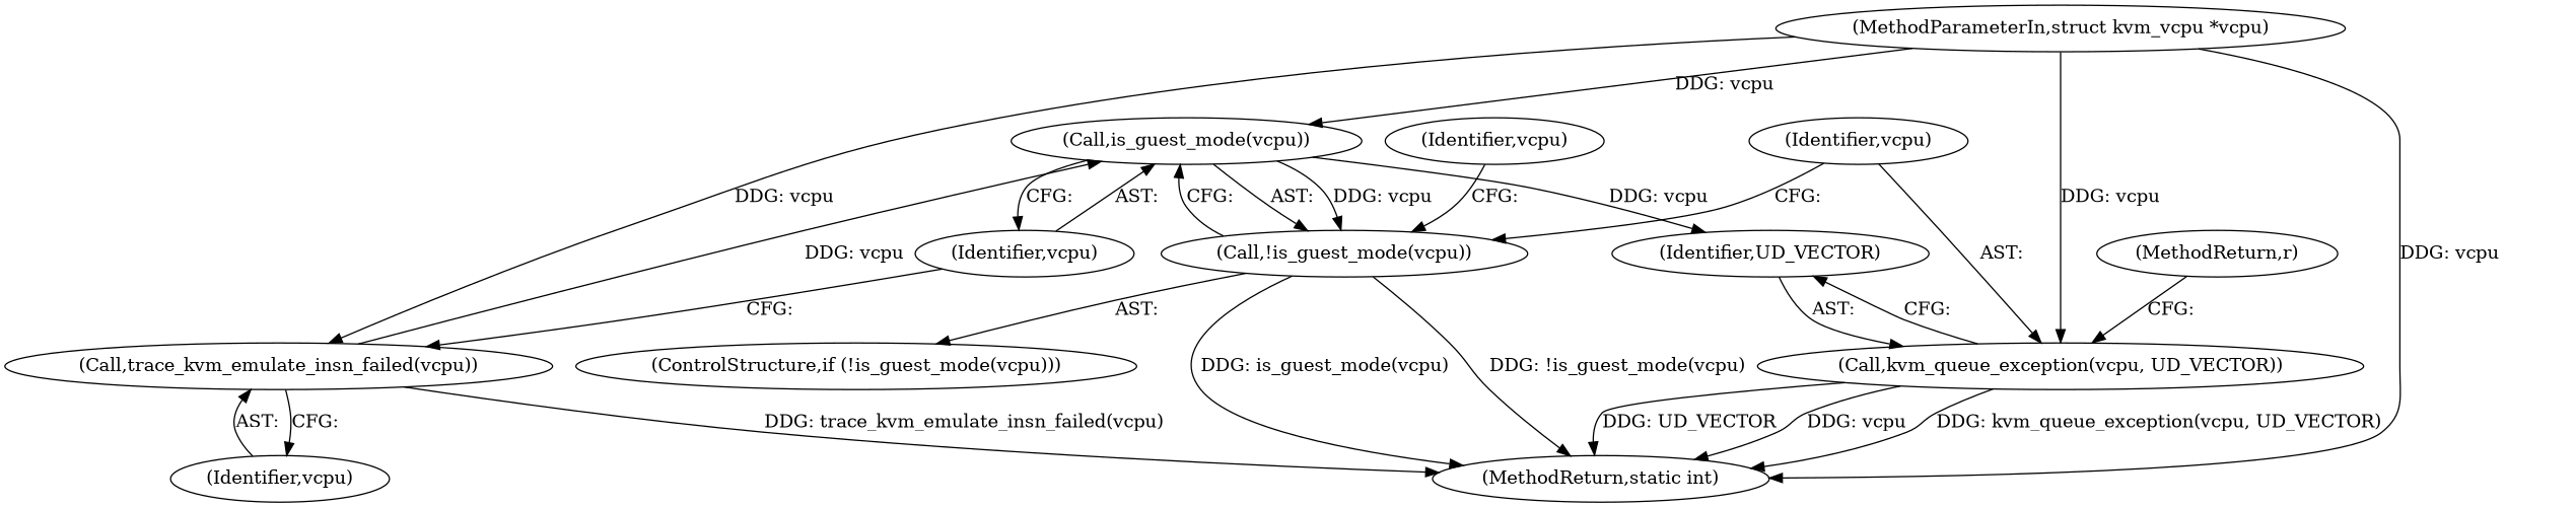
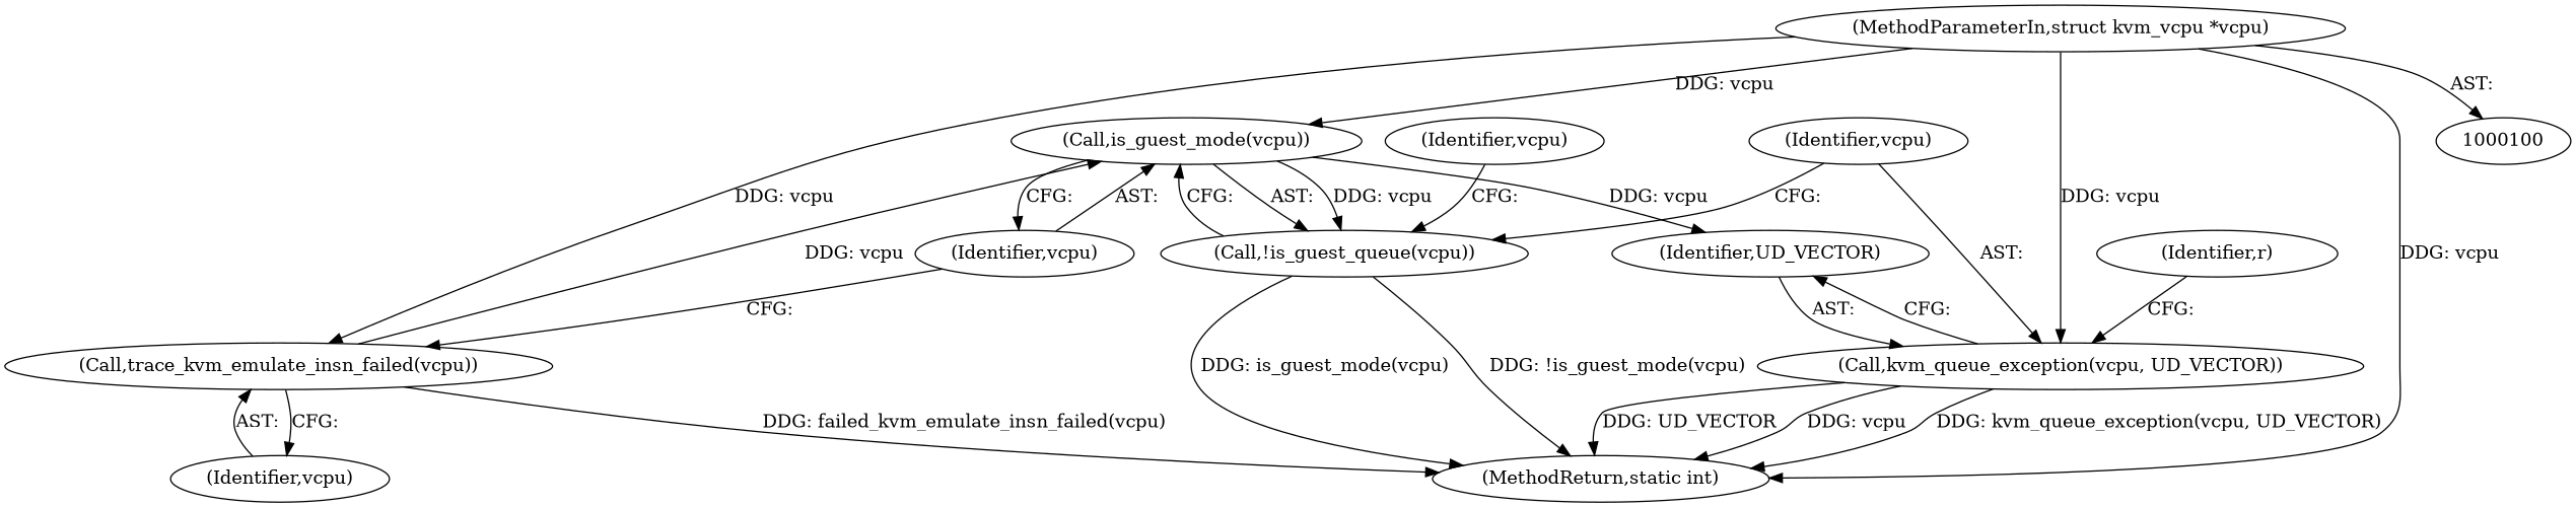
  digraph {
    n1 [label="(Call,is_guest_mode(vcpu))"]
-   n2 [label="(Call,!is_guest_mode(vcpu))"]
+   n2 [label="(Call,!is_guest_queue(vcpu))"]
    n3 [label="(Identifier,vcpu)"]
    n4 [label="(Identifier,UD_VECTOR)"]
    n5 [label="(MethodReturn,static int)"]
-   n6 [label="(ControlStructure,if (!is_guest_mode(vcpu)))"]
    n7 [label="(Call,kvm_queue_exception(vcpu, UD_VECTOR))"]
    n8 [label="(Call,trace_kvm_emulate_insn_failed(vcpu))"]
    n9 [label="(Identifier,vcpu)"]
    n10 [label="(MethodParameterIn,struct kvm_vcpu *vcpu)"]
-   n12 [label="(MethodReturn,r)"]
+   1000100
+   n12 [label="(Identifier,r)"]
    n13 [label="(Identifier,vcpu)"]
    n14 [label="(Identifier,vcpu)"]
    n1 -> n2 [label="AST: "]
    n1 -> n2 [label="DDG: vcpu"]
    n1 -> n3 [label="CFG: "]
    n1 -> n4 [label="DDG: vcpu"]
    n2 -> n1 [label="CFG: "]
    n2 -> n5 [label="DDG: is_guest_mode(vcpu)"]
    n2 -> n5 [label="DDG: !is_guest_mode(vcpu)"]
-   n2 -> n6 [label="AST: "]
    n3 -> n1 [label="AST: "]
    n3 -> n8 [label="CFG: "]
    n4 -> n7 [label="AST: "]
    n7 -> n4 [label="CFG: "]
    n7 -> n5 [label="DDG: UD_VECTOR"]
    n7 -> n5 [label="DDG: vcpu"]
    n7 -> n5 [label="DDG: kvm_queue_exception(vcpu, UD_VECTOR)"]
    n8 -> n1 [label="DDG: vcpu"]
-   n8 -> n5 [label="DDG: trace_kvm_emulate_insn_failed(vcpu)"]
+   n8 -> n5 [label="DDG: failed_kvm_emulate_insn_failed(vcpu)"]
    n8 -> n9 [label="CFG: "]
    n9 -> n8 [label="AST: "]
    n10 -> n1 [label="DDG: vcpu"]
    n10 -> n5 [label="DDG: vcpu"]
    n10 -> n7 [label="DDG: vcpu"]
    n10 -> n8 [label="DDG: vcpu"]
+   n10 -> 1000100 [label="AST: "]
    n12 -> n7 [label="CFG: "]
    n13 -> n2 [label="CFG: "]
    n14 -> n2 [label="CFG: "]
    n14 -> n7 [label="AST: "]
  }
